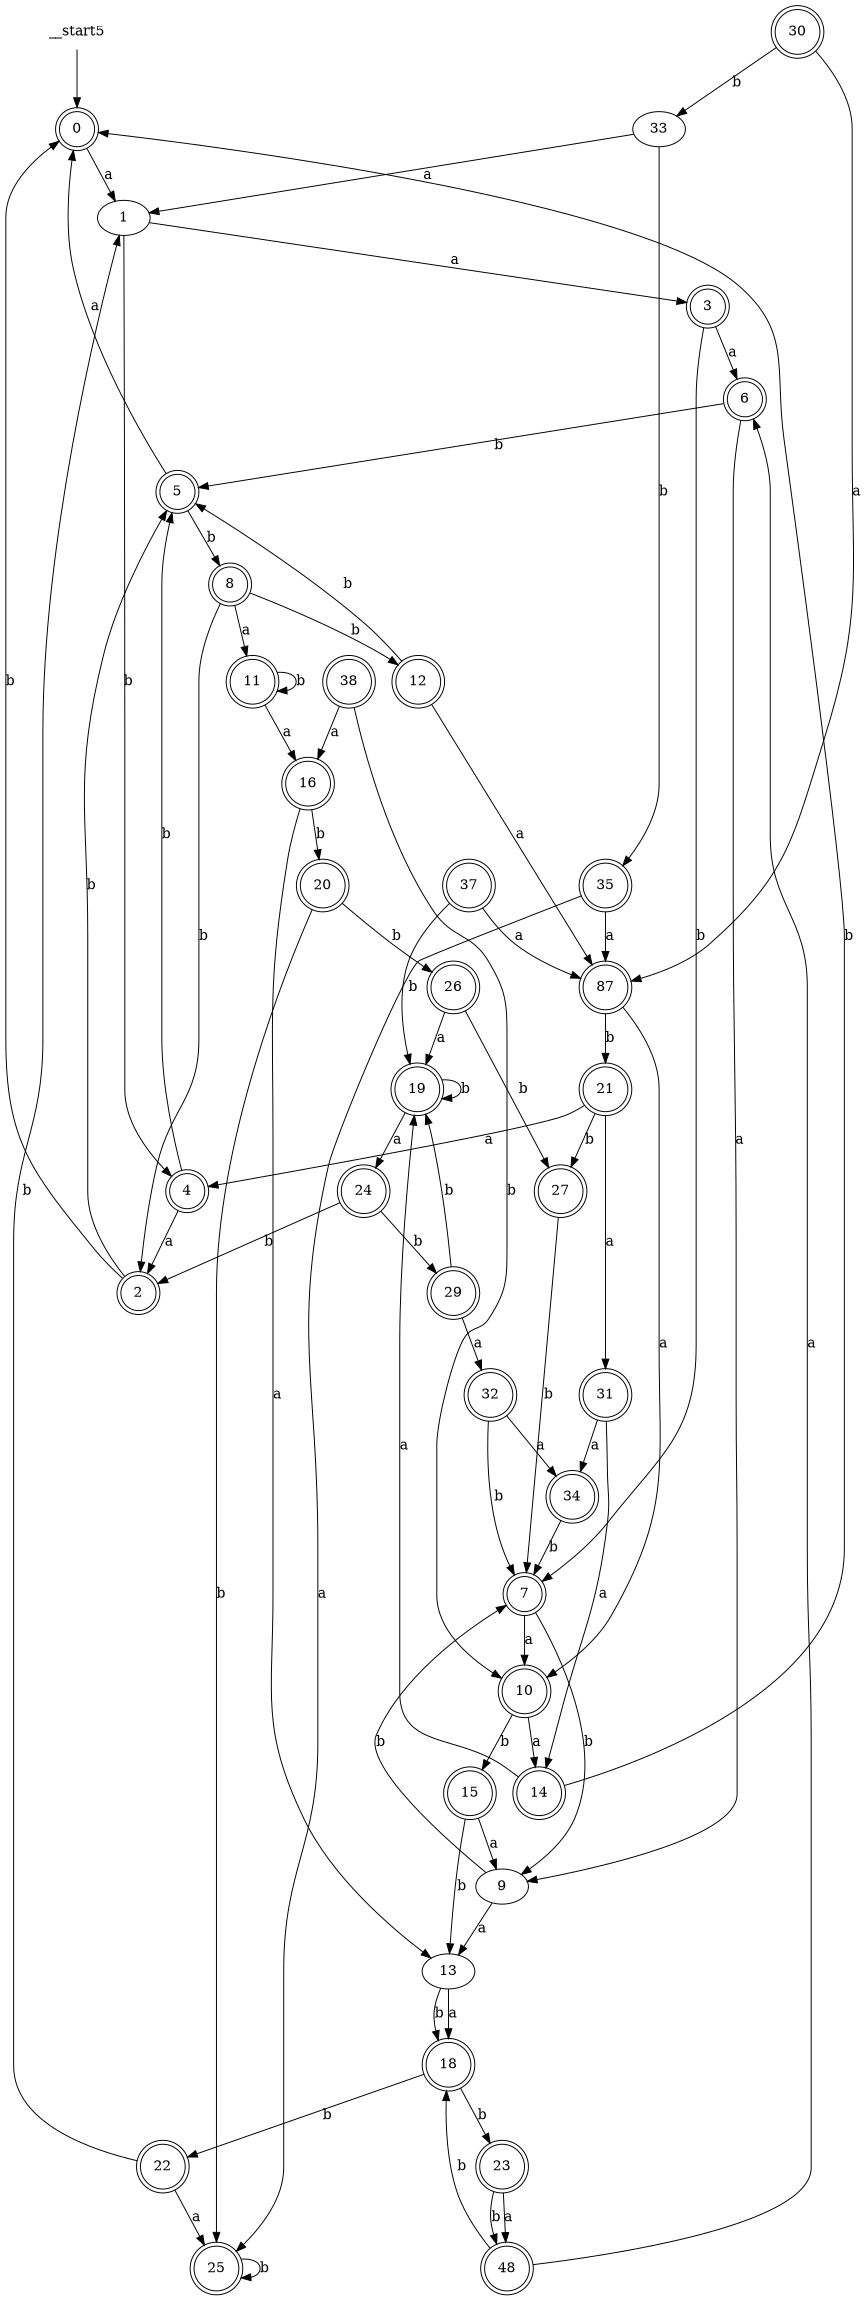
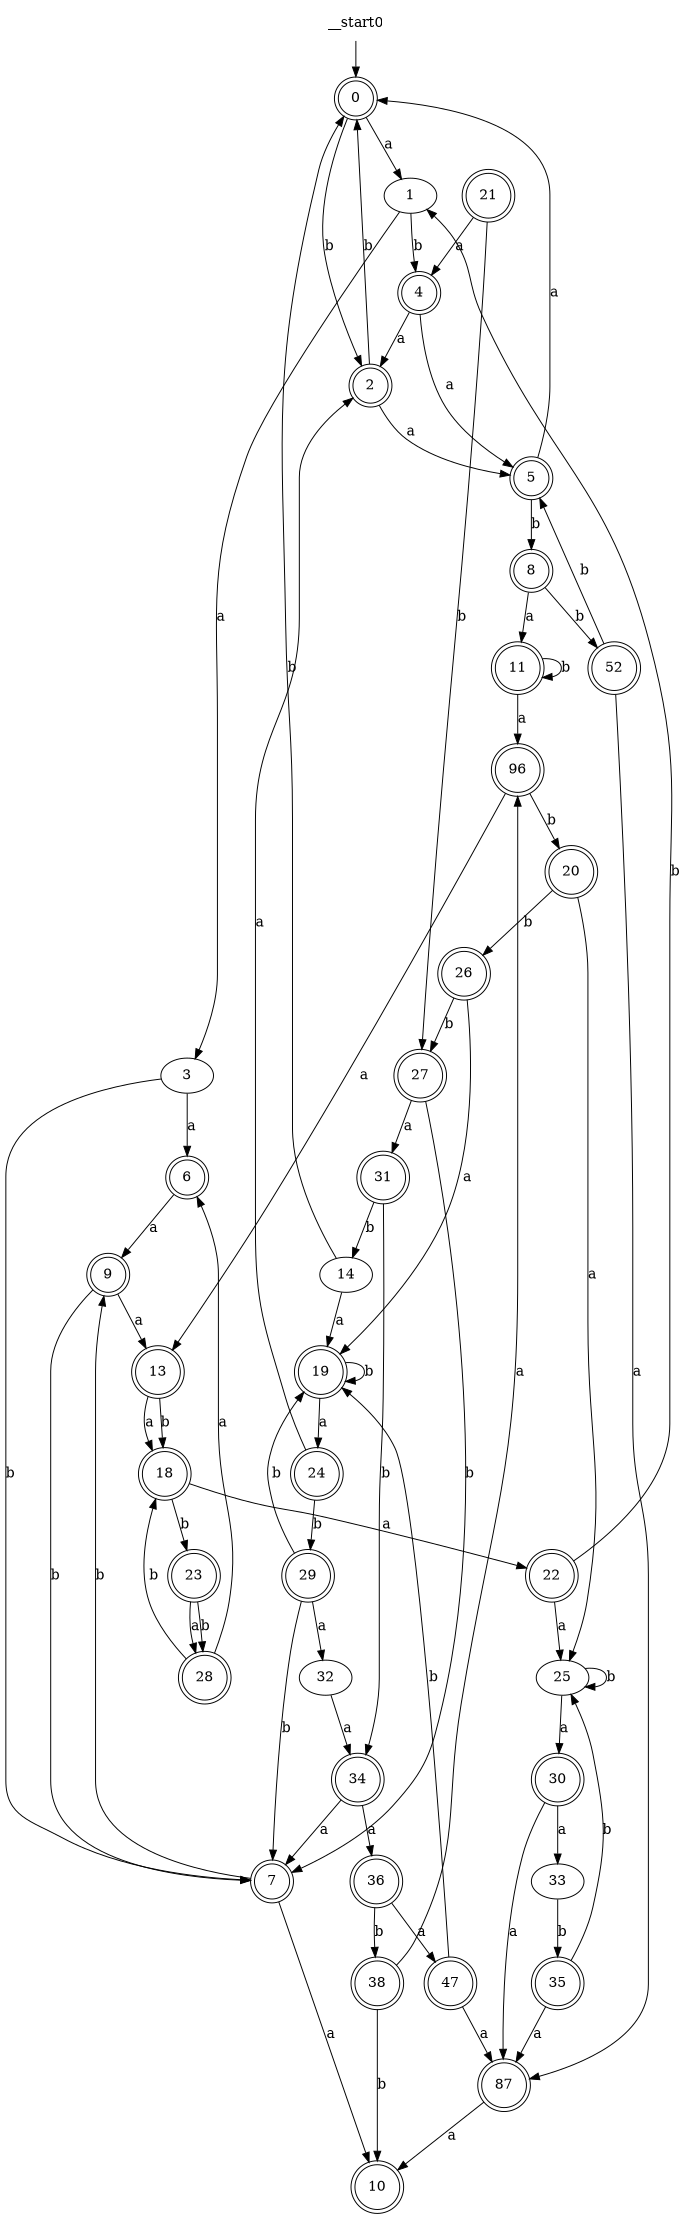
  digraph {
    node [shape=doublecircle]
-   __start0 [shape=none label=__start5]
+   __start0 [shape=none]
    0
    1 [shape=""]
    2
-   3
+   3 [shape=ellipse]
    4
    5
    6
    7
    8
-   9 [shape=""]
+   9
    10
    11
-   12
-   13 [shape=""]
-   14
-   15
-   16
+   12 [label=52]
+   13
+   14 [shape=ellipse]
+   16 [label=96]
    n19 [label=87]
    18
    19
    20
    21
    22
    23
    24
-   25
+   25 [shape=ellipse]
    26
    27
-   28 [label=48]
+   28
    29
    30
    31
-   32
+   32 [shape=ellipse]
    33 [shape=""]
    34
    35
-   37
+   36
+   37 [label=47]
    38
    __start0 -> 0
    0 -> 1 [label=a]
-   8 -> 2 [label=b]
+   0 -> 2 [label=b]
    1 -> 3 [label=a]
    1 -> 4 [label=b]
    2 -> 0 [label=b]
-   2 -> 5 [label=b]
+   2 -> 5 [label=a]
    3 -> 6 [label=a]
    3 -> 7 [label=b]
    4 -> 2 [label=a]
-   4 -> 5 [label=b]
+   4 -> 5 [label=a]
    5 -> 0 [label=a]
    5 -> 8 [label=b]
-   6 -> 5 [label=b]
    6 -> 9 [label=a]
    7 -> 9 [label=b]
    7 -> 10 [label=a]
    8 -> 11 [label=a]
    8 -> 12 [label=b]
    9 -> 7 [label=b]
    9 -> 13 [label=a]
-   10 -> 14 [label=a]
-   10 -> 15 [label=b]
    11 -> 11 [label=b]
    11 -> 16 [label=a]
    12 -> 5 [label=b]
    12 -> n19 [label=a]
    13 -> 18 [label=a]
    13 -> 18 [label=b]
    14 -> 0 [label=b]
    14 -> 19 [label=a]
-   15 -> 9 [label=a]
-   15 -> 13 [label=b]
    16 -> 13 [label=a]
    16 -> 20 [label=b]
    n19 -> 10 [label=a]
-   n19 -> 21 [label=b]
-   18 -> 22 [label=b]
+   18 -> 22 [label=a]
    18 -> 23 [label=b]
    19 -> 19 [label=b]
    19 -> 24 [label=a]
-   20 -> 25 [label=b]
+   20 -> 25 [label=a]
    20 -> 26 [label=b]
    21 -> 4 [label=a]
    21 -> 27 [label=b]
    22 -> 1 [label=b]
    22 -> 25 [label=a]
    23 -> 28 [label=a]
    23 -> 28 [label=b]
-   24 -> 2 [label=b]
+   24 -> 2 [label=a]
    24 -> 29 [label=b]
    25 -> 25 [label=b]
+   25 -> 30 [label=a]
    26 -> 19 [label=a]
    26 -> 27 [label=b]
    27 -> 7 [label=b]
-   21 -> 31 [label=a]
+   27 -> 31 [label=a]
    28 -> 6 [label=a]
    28 -> 18 [label=b]
    29 -> 19 [label=b]
    29 -> 32 [label=a]
    30 -> n19 [label=a]
-   30 -> 33 [label=b]
-   31 -> 14 [label=a]
-   31 -> 34 [label=a]
-   32 -> 7 [label=b]
+   30 -> 33 [label=a]
+   31 -> 14 [label=b]
+   31 -> 34 [label=b]
+   29 -> 7 [label=b]
    32 -> 34 [label=a]
-   33 -> 1 [label=a]
    33 -> 35 [label=b]
-   34 -> 7 [label=b]
+   34 -> 7 [label=a]
+   34 -> 36 [label=a]
    35 -> n19 [label=a]
-   35 -> 25 [label=a]
+   35 -> 25 [label=b]
+   36 -> 37 [label=a]
+   36 -> 38 [label=b]
    37 -> n19 [label=a]
    37 -> 19 [label=b]
    38 -> 10 [label=b]
    38 -> 16 [label=a]
  }
